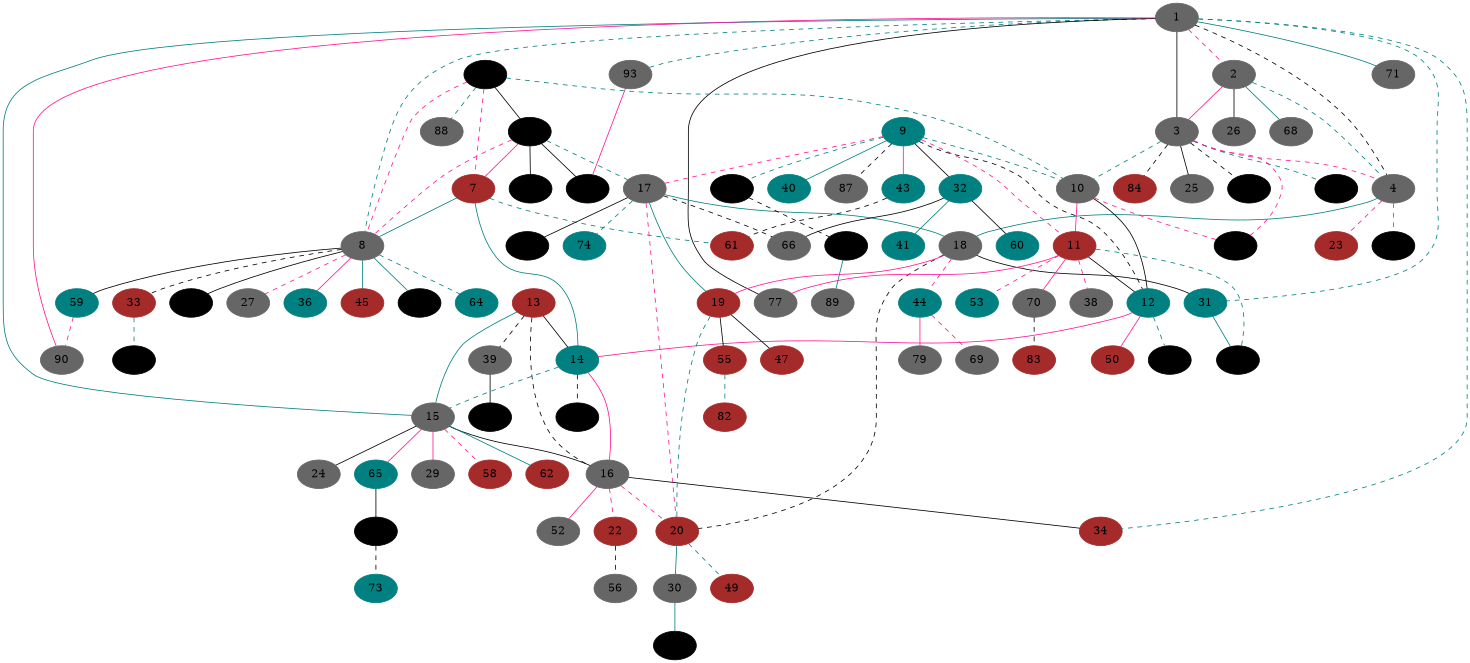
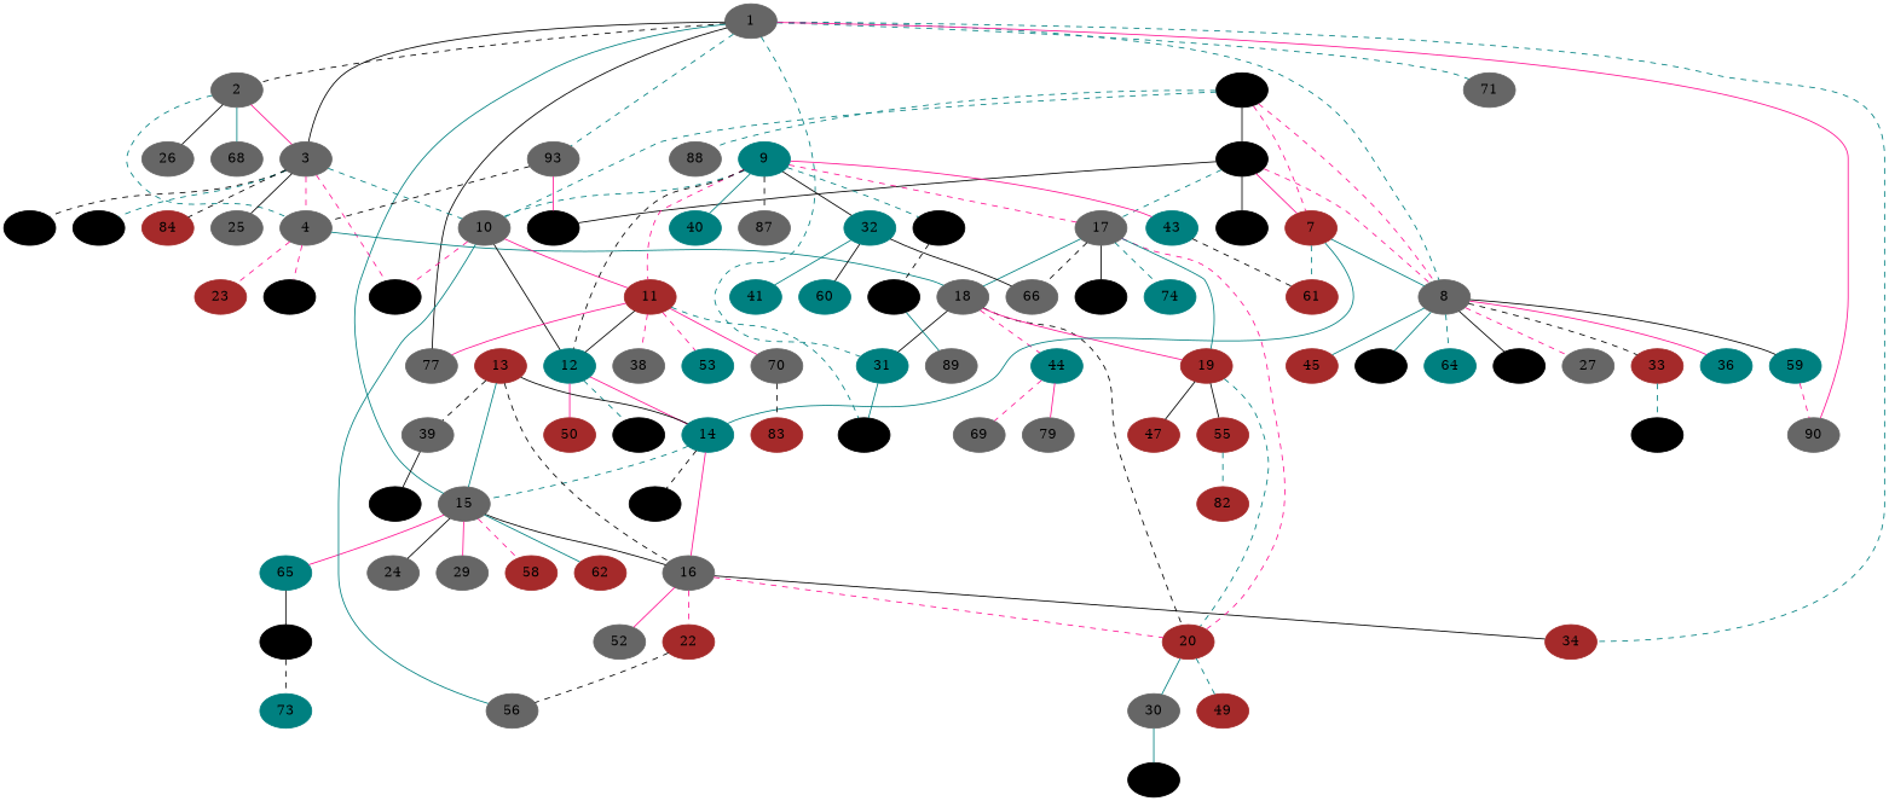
  graph {
    node [color=gray40 style=filled]
    edge [color=black style=solid]
    1
    2
    3
    4
    8
    15
    31 [color=teal]
    34 [color=brown]
    n9 [label=93]
    71
    77
    90
    26
    68
    10
    25
    42 [color=black]
    57 [color=black]
    81 [color=black]
    84 [color=brown]
    18
    23 [color=brown]
    78 [color=black]
    27
    33 [color=brown]
    36 [color=teal]
    45 [color=brown]
    46 [color=black]
    59 [color=teal]
    64 [color=teal]
    76 [color=black]
    16
    24
    29
    58 [color=brown]
    62 [color=brown]
    65 [color=teal]
    48 [color=black]
    80 [color=black]
    11 [color=brown]
    12 [color=teal]
    56
    20 [color=brown]
    19 [color=brown]
    44 [color=teal]
    5 [color=black]
    6 [color=black]
    7 [color=brown]
    88
    17
    72 [color=black]
    14 [color=teal]
    61 [color=brown]
    37 [color=black]
    66
    74 [color=teal]
    86 [color=black]
    85 [color=black]
    9 [color=teal]
    21 [color=black]
    32 [color=teal]
    40 [color=teal]
    43 [color=teal]
    87
    38
    53 [color=teal]
    70
    35 [color=black]
    50 [color=brown]
    54 [color=black]
    41 [color=teal]
    60 [color=teal]
    83 [color=brown]
    13 [color=brown]
    39
    22 [color=brown]
    52
    51 [color=black]
    67 [color=black]
    30
    49 [color=brown]
    47 [color=brown]
    55 [color=brown]
    69
    79
    82 [color=brown]
    75 [color=black]
    89
    73 [color=teal]
-   1 -- 2 [color=deeppink style=dashed]
+   1 -- 2 [style=dashed]
    1 -- 3
-   1 -- 4 [style=dashed]
+   n9 -- 4 [style=dashed]
    1 -- 8 [color=teal style=dashed]
    1 -- 15 [color=teal]
    1 -- 31 [color=teal style=dashed]
    1 -- 34 [color=teal style=dashed]
    1 -- n9 [color=teal style=dashed]
-   1 -- 71 [color=teal]
+   1 -- 71 [color=teal style=dashed]
    1 -- 77
    1 -- 90 [color=deeppink]
    2 -- 3 [color=deeppink]
    2 -- 4 [color=teal style=dashed]
    2 -- 26
    2 -- 68 [color=teal]
    3 -- 4 [color=deeppink style=dashed]
    3 -- 10 [color=teal style=dashed]
    3 -- 25
    3 -- 42 [style=dashed]
    3 -- 57 [color=teal style=dashed]
    3 -- 81 [color=deeppink style=dashed]
    3 -- 84 [style=dashed]
    4 -- 18 [color=teal]
    4 -- 23 [color=deeppink style=dashed]
    4 -- 78 [color=deeppink style=dashed]
    8 -- 27 [color=deeppink style=dashed]
    8 -- 33 [style=dashed]
    8 -- 36 [color=deeppink]
    8 -- 45 [color=teal]
    8 -- 46 [color=teal]
    8 -- 59
    8 -- 64 [color=teal style=dashed]
    8 -- 76
    15 -- 16
    15 -- 24
    15 -- 29 [color=deeppink]
    15 -- 58 [color=deeppink style=dashed]
    15 -- 62 [color=teal]
    15 -- 65 [color=deeppink]
    31 -- 48 [color=teal]
    n9 -- 80 [color=deeppink]
    10 -- 81 [color=deeppink style=dashed]
    10 -- 11 [color=deeppink]
    10 -- 12
+   10 -- 56 [color=teal]
    18 -- 31
    18 -- 20 [style=dashed]
    18 -- 19 [color=deeppink]
    18 -- 44 [color=deeppink style=dashed]
    33 -- 85 [color=teal style=dashed]
    59 -- 90 [color=deeppink style=dashed]
    16 -- 34
    16 -- 20 [color=deeppink style=dashed]
    16 -- 22 [color=deeppink style=dashed]
    16 -- 52 [color=deeppink]
    65 -- 67
    11 -- 77 [color=deeppink]
    11 -- 48 [color=teal style=dashed]
    11 -- 12
    11 -- 38 [color=deeppink style=dashed]
    11 -- 53 [color=deeppink style=dashed]
    11 -- 70 [color=deeppink]
    12 -- 14 [color=deeppink]
    12 -- 35 [color=teal style=dashed]
    12 -- 50 [color=deeppink]
    20 -- 30 [color=teal]
    20 -- 49 [color=teal style=dashed]
    19 -- 20 [color=teal style=dashed]
    19 -- 47
    19 -- 55
    44 -- 69 [color=deeppink style=dashed]
    44 -- 79 [color=deeppink]
    5 -- 8 [color=deeppink style=dashed]
    5 -- 10 [color=teal style=dashed]
    5 -- 6
    5 -- 7 [color=deeppink style=dashed]
    5 -- 88 [color=teal style=dashed]
    6 -- 8 [color=deeppink style=dashed]
    6 -- 80
    6 -- 7 [color=deeppink]
    6 -- 17 [color=teal style=dashed]
    6 -- 72
    7 -- 8 [color=teal]
    7 -- 14 [color=teal]
    7 -- 61 [color=teal style=dashed]
    17 -- 18 [color=teal]
    17 -- 20 [color=deeppink style=dashed]
    17 -- 19 [color=teal]
    17 -- 37
    17 -- 66 [style=dashed]
    17 -- 74 [color=teal style=dashed]
    14 -- 15 [color=teal style=dashed]
    14 -- 16 [color=deeppink]
    14 -- 86 [style=dashed]
    9 -- 10 [color=teal style=dashed]
    9 -- 11 [color=deeppink style=dashed]
    9 -- 12 [style=dashed]
    9 -- 17 [color=deeppink style=dashed]
    9 -- 21 [color=teal style=dashed]
    9 -- 32
    9 -- 40 [color=teal]
    9 -- 43 [color=deeppink]
    9 -- 87 [style=dashed]
    21 -- 54 [style=dashed]
    32 -- 66
    32 -- 41 [color=teal]
    32 -- 60
    43 -- 61 [style=dashed]
    70 -- 83 [style=dashed]
    54 -- 89 [color=teal]
    13 -- 15 [color=teal]
    13 -- 16 [style=dashed]
    13 -- 14
    13 -- 39 [style=dashed]
    39 -- 51
    22 -- 56 [style=dashed]
    67 -- 73 [style=dashed]
    30 -- 75 [color=teal]
    55 -- 82 [color=teal style=dashed]
  }
